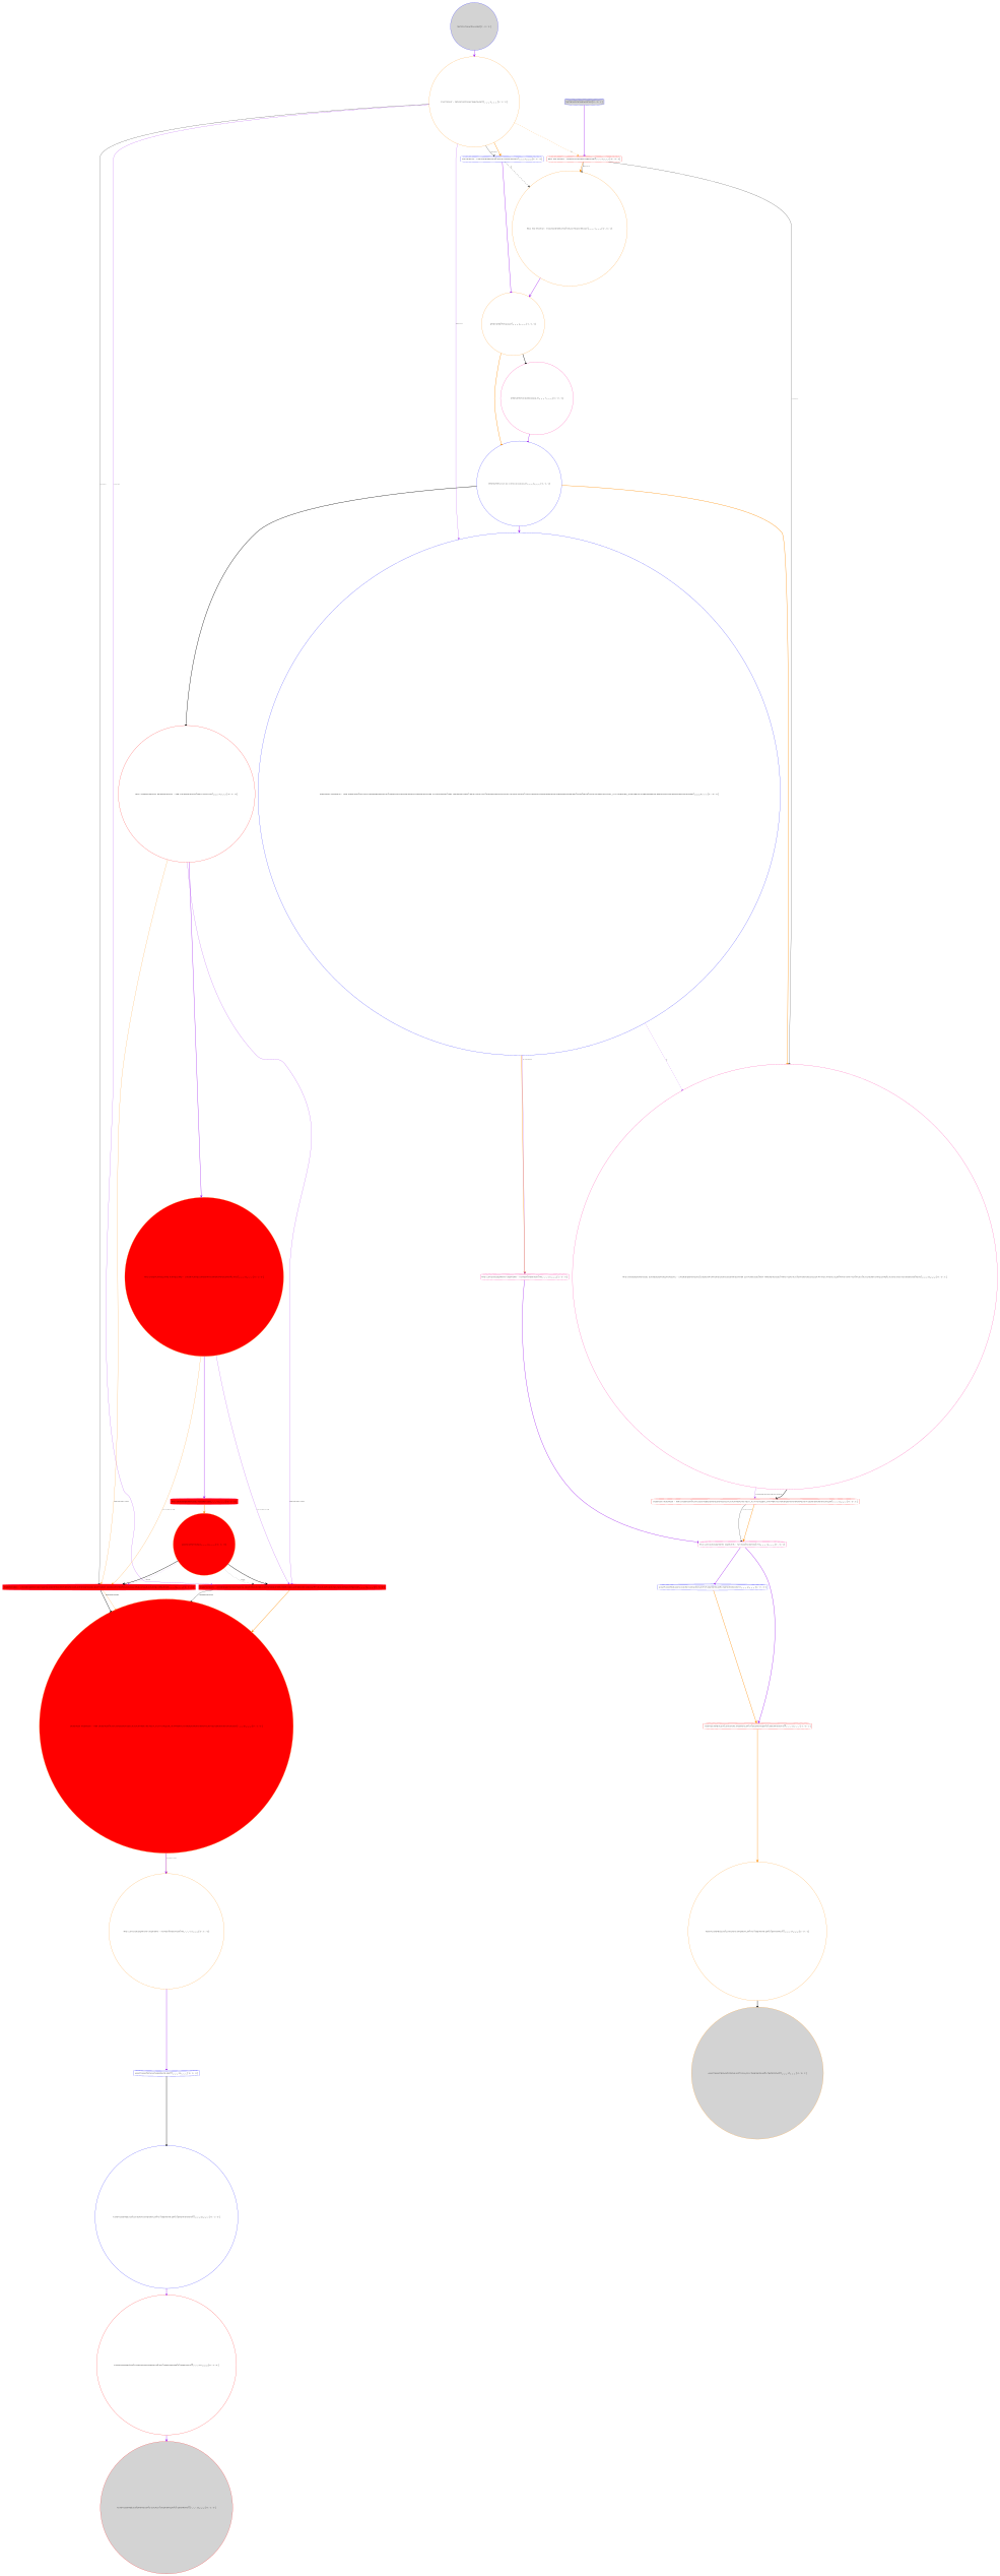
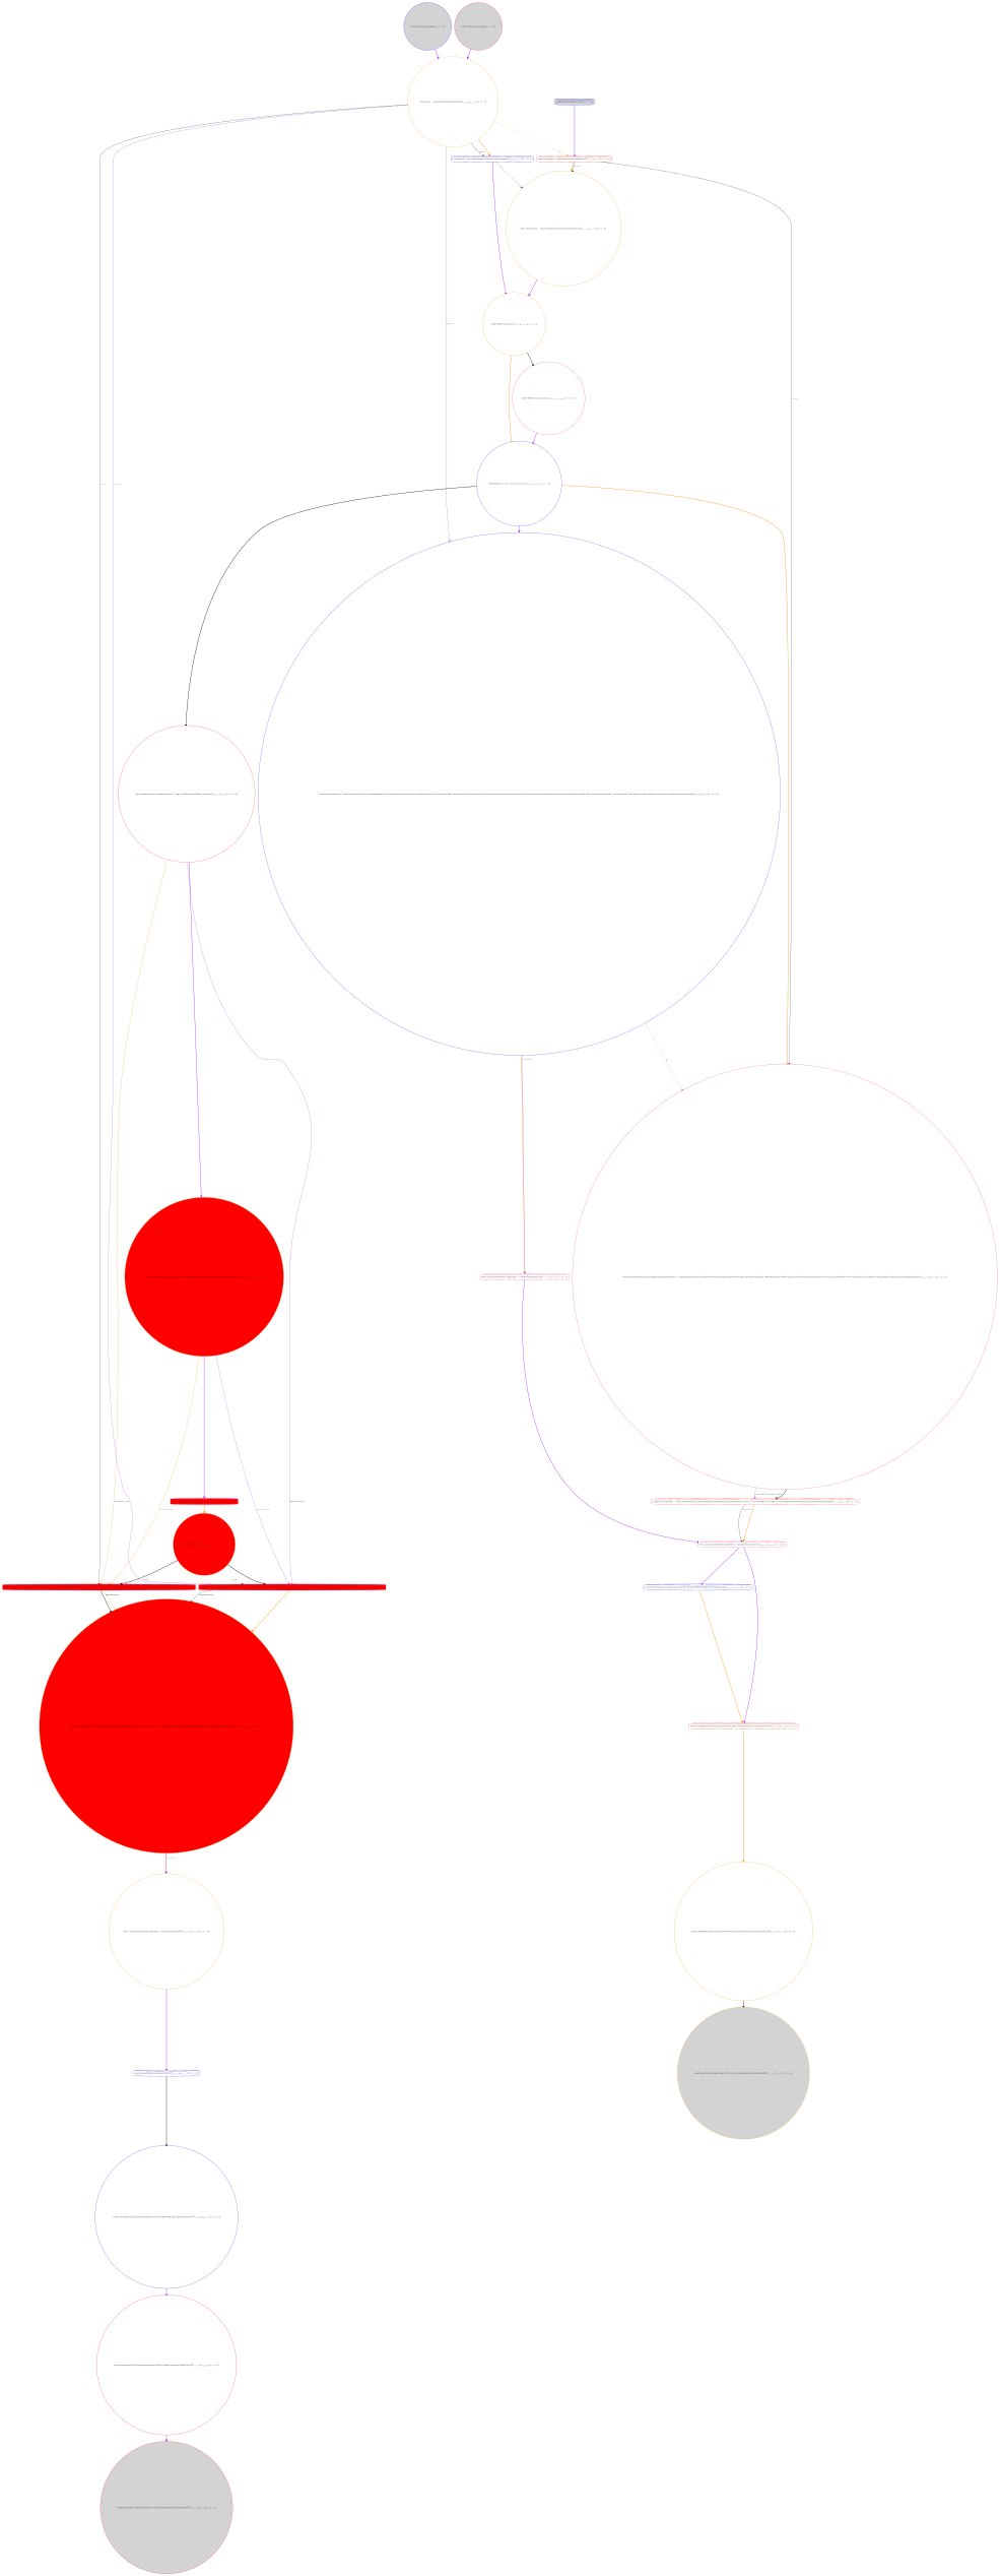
  digraph {
    fontname="Comic Neue"
    node [fillcolor=white shape=circle style=filled color=darkorange fontname="Comic Neue"]
    edge [style=bold color=purple arrowhead=vee fontname="Comic Neue"]
    n1 [label="final List<DataSegment> segments = runTask(indexTask).rhs@@@12@@@['1', '0', '1']" shape=cylinder color=deeppink]
    n2 [label="Assert.assertEquals(Collections.singletonList(\"d\"),segments.get(0).getDimensions())@@@13@@@['1', '0', '1']" shape=cylinder color=red]
    n3 [label="Assert.assertEquals(Collections.singletonList(\"d\"),segments.get(0).getDimensions())@@@12@@@['1', '0', '0']" shape=cylinder color=blue]
    n4 [label="File tmpFile = File.createTempFile(\"druid\",\"index\",tmpDir)@@@4@@@['1', '1', '0']" shape=cylinder color=blue]
    n5 [label="final File tmpFile = File.createTempFile(\"druid\",\"index\",tmpDir)@@@4@@@['0', '0', '1']"]
    n6 [label="writer.write(\"time,d,val\")@@@6@@@['1', '1', '1']"]
    n7 [fillcolor=lightgray label="testCSVFileWithHeader['1', '0', '0']" color=blue]
    n8 [label="File tmpDir = temporaryFolder.newFolder()@@@3@@@['1', '1', '0']"]
    n9 [label="IndexTask indexTask = new IndexTask(null,null,parseExceptionIgnoreSpec,null,AuthTestUtils.TEST_AUTHORIZER_MAPPER,null,rowIngestionMetersFactory,appenderatorsManager)@@@11@@@['0', '0', '1']" shape=cylinder color=red]
    n10 [label="Assert.assertEquals(1,segments.size())@@@20@@@['0', '1', '0']" shape=cylinder color=blue]
    n11 [label="Assert.assertEquals(Collections.singletonList(\"d\"),segments.get(0).getDimensions())@@@21@@@['0', '1', '0']" color=blue]
    n12 [fillcolor=red label="final IndexTuningConfig tuningConfig = createTuningConfigWithMaxRowsPerSegment(2,true)@@@10@@@['0', '1', '0']"]
    n13 [fillcolor=red label="final IndexIngestionSpec ingestionSpec@@@11@@@['0', '1', '0']" shape=cylinder color=deeppink]
    n14 [fillcolor=red label="ingestionSpec = createIngestionSpec(jsonMapper,tmpDir,timestampSpec,DimensionsSpec.EMPTY,new CsvInputFormat(null,null,null,true,0),null,null,tuningConfig,false)@@@16@@@['0', '1', '0']" shape=cylinder color=deeppink]
    n15 [fillcolor=red label="ingestionSpec = createIngestionSpec(jsonMapper,tmpDir,new CSVParseSpec(timestampSpec,DimensionsSpec.EMPTY,null,null,true,0),null,null,tuningConfig,false)@@@13@@@['0', '1', '0']" shape=cylinder color=deeppink]
    n16 [label="final File tmpDir = temporaryFolder.newFolder()@@@3@@@['0', '0', '1']" shape=cylinder color=red]
    n17 [label="final IndexIngestionSpec parseExceptionIgnoreSpec = createIngestionSpec(useInputFormatApi,jsonMapper,tmpDir,new CSVParseSpec(new TimestampSpec(\"time\",\"auto\",null),DimensionsSpec.EMPTY,null,Arrays.asList(\"time\",\"dim\",\"val\"),true,0),null,createTuningConfig(2,null,null,null,null,false,false),false)@@@10@@@['0', '0', '1']" color=deeppink]
    n18 [fillcolor=red label="useInputFormatApi@@@12@@@['0', '1', '0']"]
    n19 [label="IndexTask indexTask = new IndexTask(null,null,createIngestionSpec(useInputFormatApi,jsonMapper,tmpDir,new CSVParseSpec(new TimestampSpec(\"time\",\"auto\",null),DimensionsSpec.EMPTY,null,null,true,0),null,createTuningConfigWithMaxRowsPerSegment(2,true),false),null,AuthTestUtils.TEST_AUTHORIZER_MAPPER,null,rowIngestionMetersFactory,appenderatorsManager)@@@9@@@['1', '0', '0']" color=blue]
    n20 [label="writer.write(\"2014-01-01T00:00:10Z,a,1\")@@@8@@@['1', '1', '1']" color=blue]
    n21 [label="writer.write(\"unparseable,a,1\")@@@7@@@['0', '0', '1']" color=deeppink]
    n22 [label="final List<DataSegment> segments = runTask(indexTask).rhs@@@19@@@['0', '1', '0']"]
    n23 [fillcolor=lightgray label="testIgnoreParseException['0', '0', '1']" shape=cylinder color=blue]
    n24 [label="Assert.assertEquals(Collections.singletonList(\"val\"),segments.get(0).getMetrics())@@@14@@@['1', '0', '1']"]
    n25 [fillcolor=lightgray label="Assert.assertEquals(Intervals.of(\"2014/P1D\"),segments.get(0).getInterval())@@@15@@@['0', '0', '1']"]
    n26 [label="final List<DataSegment> segments = runTask(indexTask).rhs@@@10@@@['1', '0', '0']" shape=cylinder color=deeppink]
    n27 [label="final TimestampSpec timestampSpec = new TimestampSpec(\"time\",\"auto\",null)@@@9@@@['0', '1', '0']" color=red]
    n28 [label="Assert.assertEquals(Collections.singletonList(\"val\"),segments.get(0).getMetrics())@@@22@@@['0', '1', '0']" color=red]
    n29 [fillcolor=lightgray label="Assert.assertEquals(Intervals.of(\"2014/P1D\"),segments.get(0).getInterval())@@@23@@@['0', '1', '0']" color=red]
    n30 [fillcolor=red label="IndexTask indexTask = new IndexTask(null,null,ingestionSpec,null,AuthTestUtils.TEST_AUTHORIZER_MAPPER,null,rowIngestionMetersFactory,appenderatorsManager)@@@18@@@['0', '1', '0']"]
+   n31 [fillcolor=lightgray label="testCSVFileWithHeader['0', '1', '0']" color=red]
    n1 -> n2
    n1 -> n3 [arrowhead=tee]
    n2 -> n24 [color=darkorange]
    n3 -> n2 [color=darkorange]
    n4 -> n5 [label=0 style=dashed color=black]
    n4 -> n6 [arrowhead=tee]
    n5 -> n6
    n6 -> n20 [color=darkorange arrowhead=tee]
    n6 -> n21 [color=black arrowhead=tee]
    n7 -> n8
    n8 -> n4 [color=darkorange]
    n8 -> n4 [label=tmpDir style=solid color=black arrowhead=tee]
    n8 -> n14 [label=tmpDir style=solid color=black arrowhead=tee]
    n8 -> n15 [label=tmpDir style=solid arrowhead=tee]
    n8 -> n16 [label=0 style=dashed color=darkorange]
    n8 -> n19 [label=tmpDir style=solid]
    n9 -> n1 [label=indexTask style=solid color=black arrowhead=tee]
    n9 -> n1 [color=darkorange]
    n10 -> n11 [color=black arrowhead=tee]
    n11 -> n28 [arrowhead=tee]
    n12 -> n13
    n12 -> n14 [label=tuningConfig style=solid color=darkorange]
    n12 -> n15 [label=tuningConfig style=solid]
    n13 -> n18 [color=darkorange]
    n14 -> n30 [color=black arrowhead=tee]
    n14 -> n30 [label=ingestionSpec style=solid color=darkorange arrowhead=tee]
    n15 -> n30 [label=ingestionSpec style=solid color=black arrowhead=tee]
    n15 -> n30 [color=darkorange]
    n16 -> n5 [label=tmpDir style=solid color=black arrowhead=tee]
    n16 -> n5 [color=darkorange]
    n16 -> n17 [label=tmpDir style=solid color=black arrowhead=tee]
    n17 -> n9 [label=parseExceptionIgnoreSpec style=solid]
    n17 -> n9 [color=black arrowhead=tee]
    n18 -> n14 [color=black]
    n18 -> n14 [label=false style=dotted arrowhead=tee]
    n18 -> n15 [label=true style=dotted color=black]
    n18 -> n15 [color=black]
    n19 -> n17 [label=0 style=dashed arrowhead=tee]
    n19 -> n26 [color=darkorange]
    n19 -> n26 [label=indexTask style=solid]
    n20 -> n17 [color=darkorange arrowhead=tee]
    n20 -> n19
    n20 -> n27 [color=black arrowhead=tee]
    n21 -> n20 [arrowhead=tee]
    n22 -> n10 [arrowhead=tee]
    n23 -> n16 [arrowhead=tee]
    n24 -> n25 [color=black arrowhead=tee]
    n26 -> n1 [arrowhead=tee]
    n27 -> n12
    n27 -> n14 [label=timestampSpec style=solid color=darkorange]
    n27 -> n15 [label=timestampSpec style=solid arrowhead=tee]
    n28 -> n29
    n30 -> n22 [label=indexTask style=solid color=darkorange]
    n30 -> n22
+   n31 -> n8
  }
